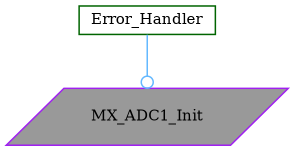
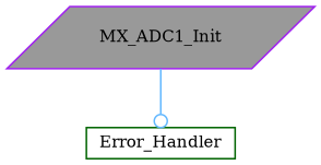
  digraph {
    rankdir=TB
    fontname="DejaVu Serif"
    node [fontname="DejaVu Serif" fontsize=10 style=filled]
    n1 [color=purple fillcolor=grey60 fontcolor=black height=0.2 label=MX_ADC1_Init shape=parallelogram width=0.4]
    n2 [color=darkgreen fillcolor=white height=0.2 label=Error_Handler shape=box width=0.4]
-   n2 -> n1 [color=steelblue1 fontname="DejaVu Serif" fontsize=10 labelfontname=Helvetica labelfontsize=10 style=solid arrowhead=odot]
+   n1 -> n2 [color=steelblue1 fontname="DejaVu Serif" fontsize=10 labelfontname=Helvetica labelfontsize=10 style=solid arrowhead=odot]
  }
